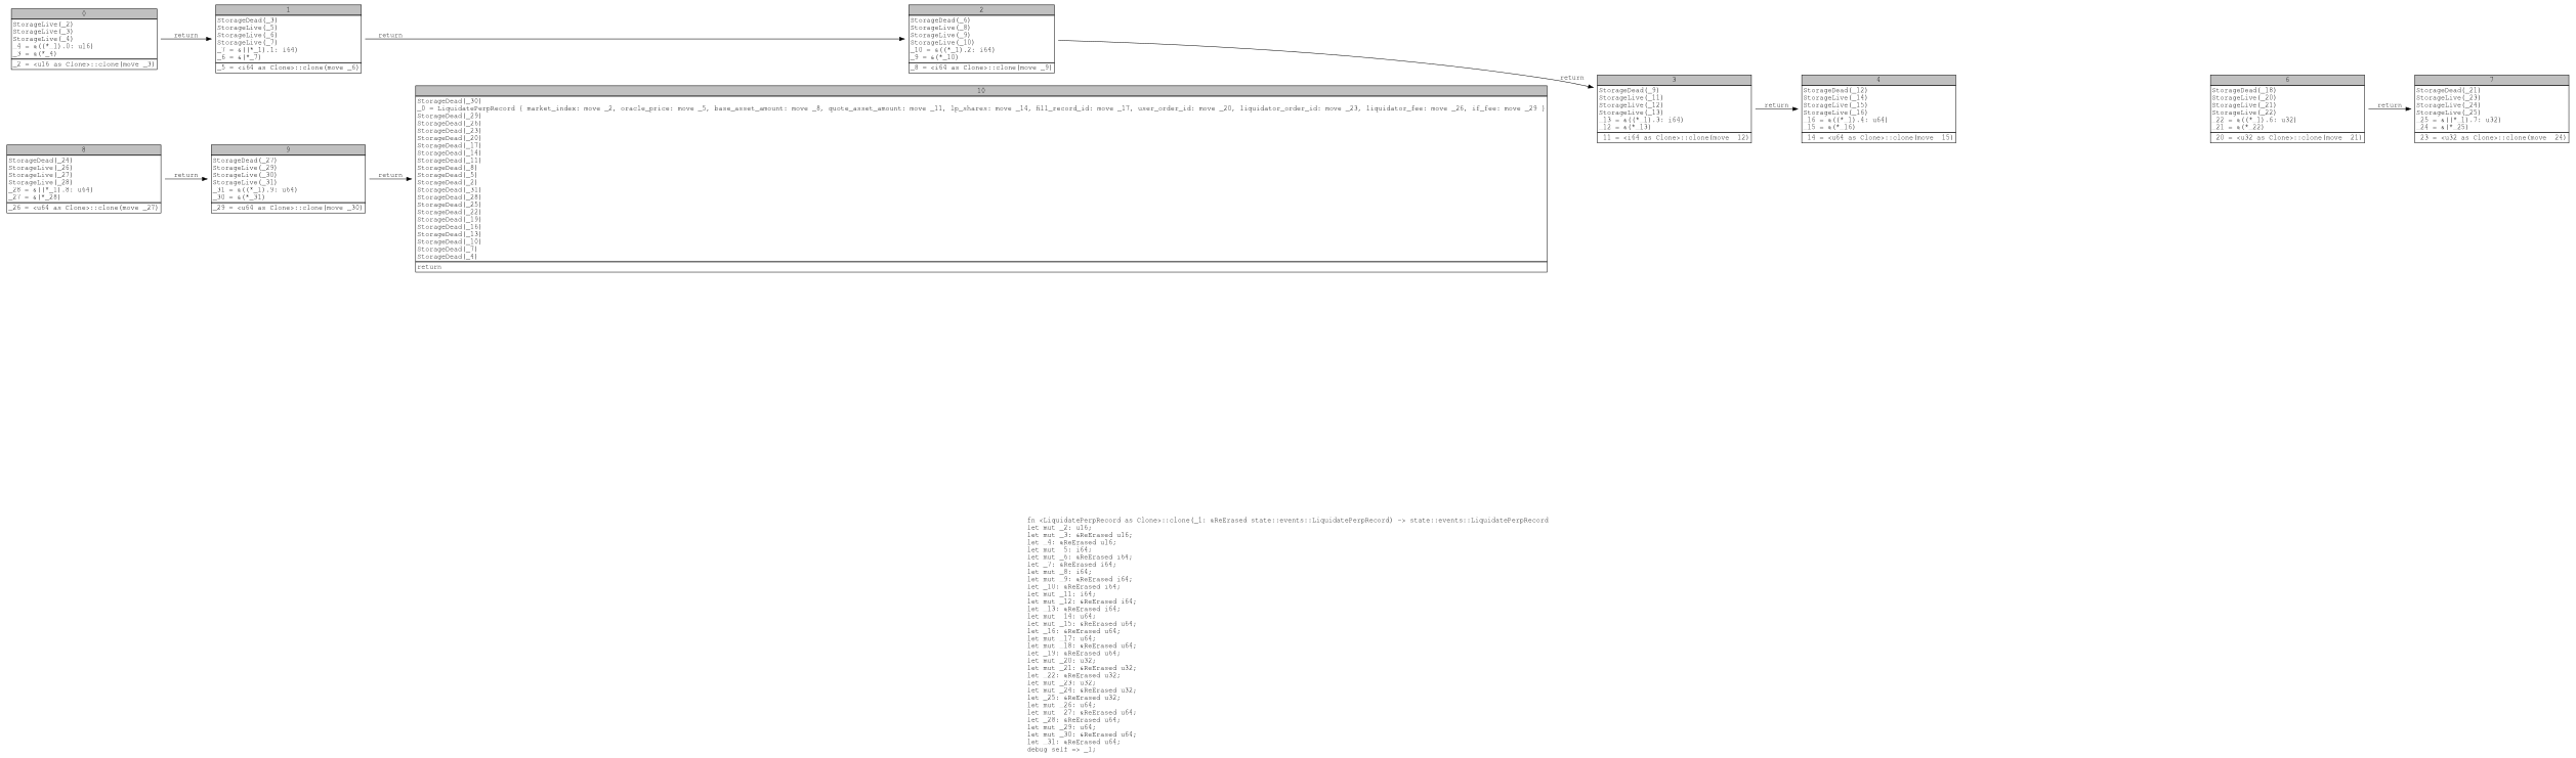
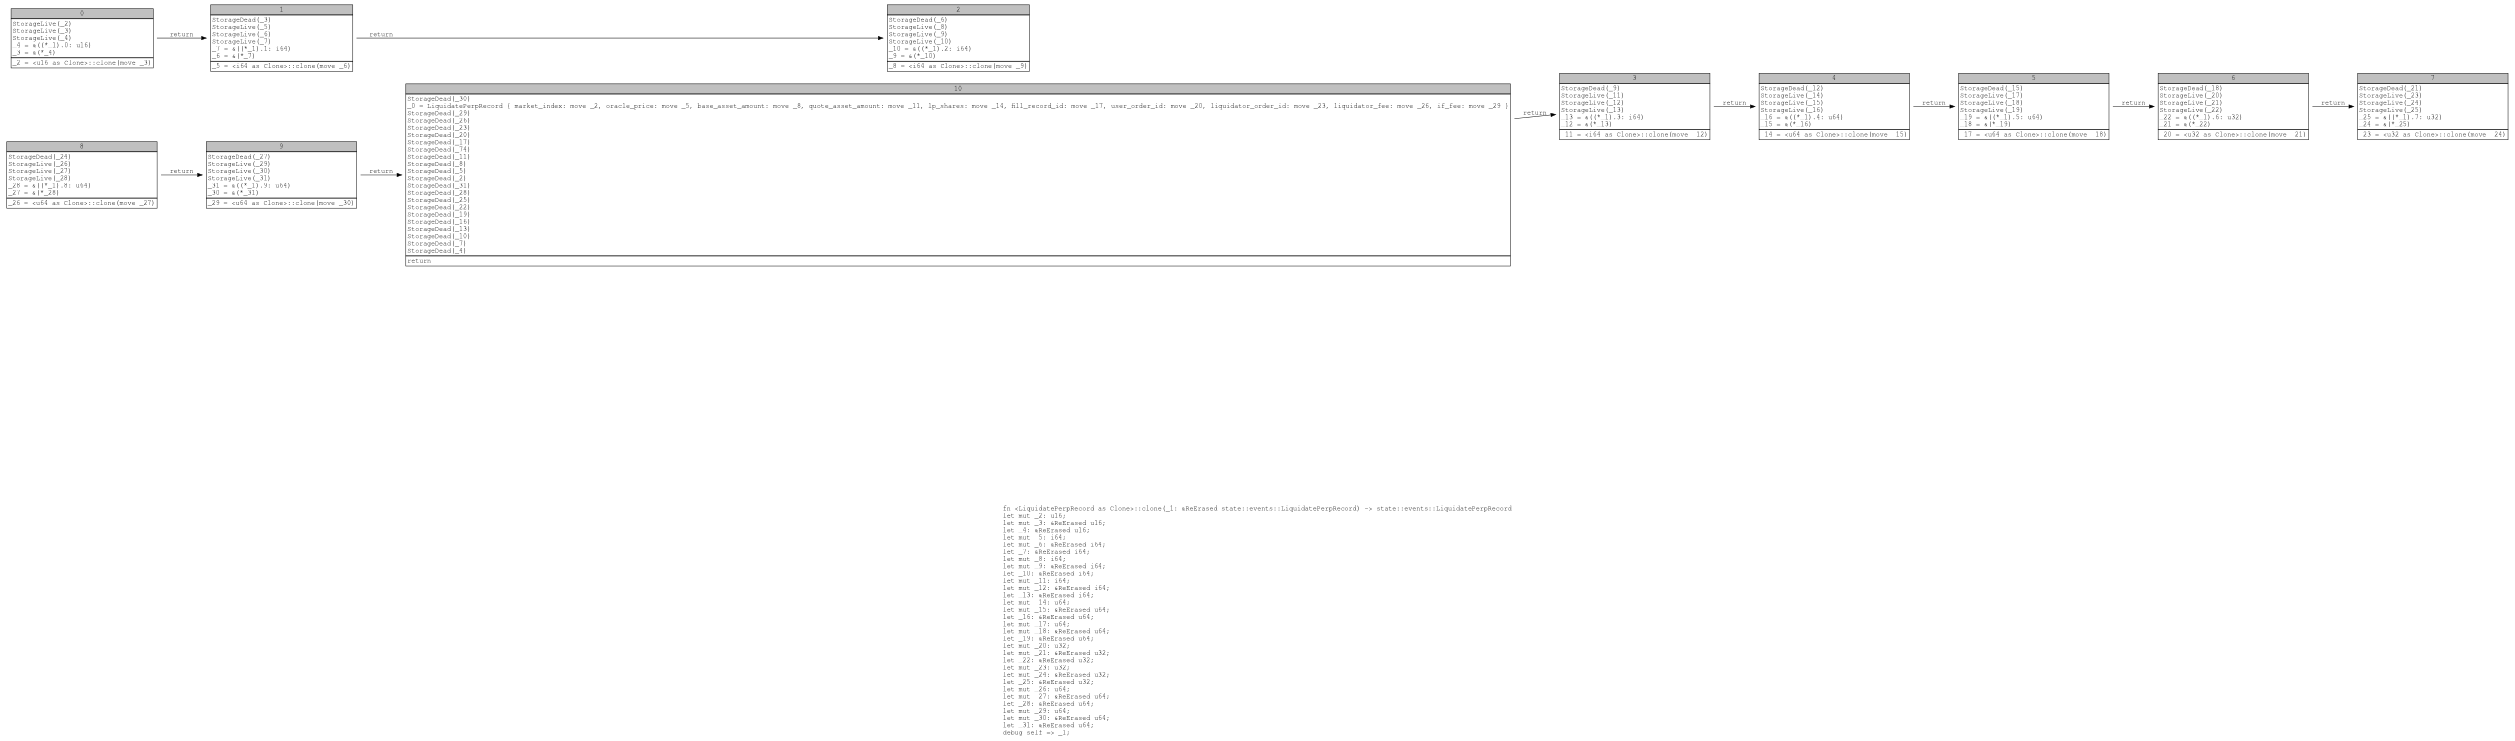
  digraph {
    fontname="Courier, monospace"
    label=<fn &lt;LiquidatePerpRecord as Clone&gt;::clone(_1: &amp;ReErased state::events::LiquidatePerpRecord) -&gt; state::events::LiquidatePerpRecord<br align="left"/>let mut _2: u16;<br align="left"/>let mut _3: &amp;ReErased u16;<br align="left"/>let _4: &amp;ReErased u16;<br align="left"/>let mut _5: i64;<br align="left"/>let mut _6: &amp;ReErased i64;<br align="left"/>let _7: &amp;ReErased i64;<br align="left"/>let mut _8: i64;<br align="left"/>let mut _9: &amp;ReErased i64;<br align="left"/>let _10: &amp;ReErased i64;<br align="left"/>let mut _11: i64;<br align="left"/>let mut _12: &amp;ReErased i64;<br align="left"/>let _13: &amp;ReErased i64;<br align="left"/>let mut _14: u64;<br align="left"/>let mut _15: &amp;ReErased u64;<br align="left"/>let _16: &amp;ReErased u64;<br align="left"/>let mut _17: u64;<br align="left"/>let mut _18: &amp;ReErased u64;<br align="left"/>let _19: &amp;ReErased u64;<br align="left"/>let mut _20: u32;<br align="left"/>let mut _21: &amp;ReErased u32;<br align="left"/>let _22: &amp;ReErased u32;<br align="left"/>let mut _23: u32;<br align="left"/>let mut _24: &amp;ReErased u32;<br align="left"/>let _25: &amp;ReErased u32;<br align="left"/>let mut _26: u64;<br align="left"/>let mut _27: &amp;ReErased u64;<br align="left"/>let _28: &amp;ReErased u64;<br align="left"/>let mut _29: u64;<br align="left"/>let mut _30: &amp;ReErased u64;<br align="left"/>let _31: &amp;ReErased u64;<br align="left"/>debug self =&gt; _1;<br align="left"/>>
    rankdir=LR
    node [fontname="Courier, monospace" shape=none]
    edge [fontname="Courier, monospace"]
    n1 [label=<<table border="0" cellborder="1" cellspacing="0"><tr><td bgcolor="gray" align="center" colspan="1">0</td></tr><tr><td align="left" balign="left">StorageLive(_2)<br/>StorageLive(_3)<br/>StorageLive(_4)<br/>_4 = &amp;((*_1).0: u16)<br/>_3 = &amp;(*_4)<br/></td></tr><tr><td align="left">_2 = &lt;u16 as Clone&gt;::clone(move _3)</td></tr></table>>]
    n2 [label=<<table border="0" cellborder="1" cellspacing="0"><tr><td bgcolor="gray" align="center" colspan="1">1</td></tr><tr><td align="left" balign="left">StorageDead(_3)<br/>StorageLive(_5)<br/>StorageLive(_6)<br/>StorageLive(_7)<br/>_7 = &amp;((*_1).1: i64)<br/>_6 = &amp;(*_7)<br/></td></tr><tr><td align="left">_5 = &lt;i64 as Clone&gt;::clone(move _6)</td></tr></table>>]
    n3 [label=<<table border="0" cellborder="1" cellspacing="0"><tr><td bgcolor="gray" align="center" colspan="1">2</td></tr><tr><td align="left" balign="left">StorageDead(_6)<br/>StorageLive(_8)<br/>StorageLive(_9)<br/>StorageLive(_10)<br/>_10 = &amp;((*_1).2: i64)<br/>_9 = &amp;(*_10)<br/></td></tr><tr><td align="left">_8 = &lt;i64 as Clone&gt;::clone(move _9)</td></tr></table>>]
    n4 [label=<<table border="0" cellborder="1" cellspacing="0"><tr><td bgcolor="gray" align="center" colspan="1">3</td></tr><tr><td align="left" balign="left">StorageDead(_9)<br/>StorageLive(_11)<br/>StorageLive(_12)<br/>StorageLive(_13)<br/>_13 = &amp;((*_1).3: i64)<br/>_12 = &amp;(*_13)<br/></td></tr><tr><td align="left">_11 = &lt;i64 as Clone&gt;::clone(move _12)</td></tr></table>>]
    n5 [label=<<table border="0" cellborder="1" cellspacing="0"><tr><td bgcolor="gray" align="center" colspan="1">4</td></tr><tr><td align="left" balign="left">StorageDead(_12)<br/>StorageLive(_14)<br/>StorageLive(_15)<br/>StorageLive(_16)<br/>_16 = &amp;((*_1).4: u64)<br/>_15 = &amp;(*_16)<br/></td></tr><tr><td align="left">_14 = &lt;u64 as Clone&gt;::clone(move _15)</td></tr></table>>]
+   n6 [label=<<table border="0" cellborder="1" cellspacing="0"><tr><td bgcolor="gray" align="center" colspan="1">5</td></tr><tr><td align="left" balign="left">StorageDead(_15)<br/>StorageLive(_17)<br/>StorageLive(_18)<br/>StorageLive(_19)<br/>_19 = &amp;((*_1).5: u64)<br/>_18 = &amp;(*_19)<br/></td></tr><tr><td align="left">_17 = &lt;u64 as Clone&gt;::clone(move _18)</td></tr></table>>]
    n7 [label=<<table border="0" cellborder="1" cellspacing="0"><tr><td bgcolor="gray" align="center" colspan="1">6</td></tr><tr><td align="left" balign="left">StorageDead(_18)<br/>StorageLive(_20)<br/>StorageLive(_21)<br/>StorageLive(_22)<br/>_22 = &amp;((*_1).6: u32)<br/>_21 = &amp;(*_22)<br/></td></tr><tr><td align="left">_20 = &lt;u32 as Clone&gt;::clone(move _21)</td></tr></table>>]
    n8 [label=<<table border="0" cellborder="1" cellspacing="0"><tr><td bgcolor="gray" align="center" colspan="1">7</td></tr><tr><td align="left" balign="left">StorageDead(_21)<br/>StorageLive(_23)<br/>StorageLive(_24)<br/>StorageLive(_25)<br/>_25 = &amp;((*_1).7: u32)<br/>_24 = &amp;(*_25)<br/></td></tr><tr><td align="left">_23 = &lt;u32 as Clone&gt;::clone(move _24)</td></tr></table>>]
    n9 [label=<<table border="0" cellborder="1" cellspacing="0"><tr><td bgcolor="gray" align="center" colspan="1">8</td></tr><tr><td align="left" balign="left">StorageDead(_24)<br/>StorageLive(_26)<br/>StorageLive(_27)<br/>StorageLive(_28)<br/>_28 = &amp;((*_1).8: u64)<br/>_27 = &amp;(*_28)<br/></td></tr><tr><td align="left">_26 = &lt;u64 as Clone&gt;::clone(move _27)</td></tr></table>>]
    n10 [label=<<table border="0" cellborder="1" cellspacing="0"><tr><td bgcolor="gray" align="center" colspan="1">9</td></tr><tr><td align="left" balign="left">StorageDead(_27)<br/>StorageLive(_29)<br/>StorageLive(_30)<br/>StorageLive(_31)<br/>_31 = &amp;((*_1).9: u64)<br/>_30 = &amp;(*_31)<br/></td></tr><tr><td align="left">_29 = &lt;u64 as Clone&gt;::clone(move _30)</td></tr></table>>]
-   n11 [label=<<table border="0" cellborder="1" cellspacing="0"><tr><td bgcolor="gray" align="center" colspan="1">10</td></tr><tr><td align="left" balign="left">StorageDead(_30)<br/>_0 = LiquidatePerpRecord { market_index: move _2, oracle_price: move _5, base_asset_amount: move _8, quote_asset_amount: move _11, lp_shares: move _14, fill_record_id: move _17, user_order_id: move _20, liquidator_order_id: move _23, liquidator_fee: move _26, if_fee: move _29 }<br/>StorageDead(_29)<br/>StorageDead(_26)<br/>StorageDead(_23)<br/>StorageDead(_20)<br/>StorageDead(_17)<br/>StorageDead(_14)<br/>StorageDead(_11)<br/>StorageDead(_8)<br/>StorageDead(_5)<br/>StorageDead(_2)<br/>StorageDead(_31)<br/>StorageDead(_28)<br/>StorageDead(_25)<br/>StorageDead(_22)<br/>StorageDead(_19)<br/>StorageDead(_16)<br/>StorageDead(_13)<br/>StorageDead(_10)<br/>StorageDead(_7)<br/>StorageDead(_4)<br/></td></tr><tr><td align="left">return</td></tr></table>>]
+   n11 [label=<<table border="0" cellborder="1" cellspacing="0"><tr><td bgcolor="gray" align="center" colspan="1">10</td></tr><tr><td align="left" balign="left">StorageDead(_30)<br/>_0 = LiquidatePerpRecord { market_index: move _2, oracle_price: move _5, base_asset_amount: move _8, quote_asset_amount: move _11, lp_shares: move _14, fill_record_id: move _17, user_order_id: move _20, liquidator_order_id: move _23, liquidator_fee: move _26, if_fee: move _29 }<br/>StorageDead(_29)<br/>StorageDead(_26)<br/>StorageDead(_23)<br/>StorageDead(_20)<br/>StorageDead(_17)<br/>StorageDead(_74)<br/>StorageDead(_11)<br/>StorageDead(_8)<br/>StorageDead(_5)<br/>StorageDead(_2)<br/>StorageDead(_31)<br/>StorageDead(_28)<br/>StorageDead(_25)<br/>StorageDead(_22)<br/>StorageDead(_19)<br/>StorageDead(_16)<br/>StorageDead(_13)<br/>StorageDead(_10)<br/>StorageDead(_7)<br/>StorageDead(_4)<br/></td></tr><tr><td align="left">return</td></tr></table>>]
    n1 -> n2 [label=return]
    n2 -> n3 [label=return]
-   n3 -> n4 [label=return]
+   n11 -> n4 [label=return]
    n4 -> n5 [label=return]
+   n5 -> n6 [label=return]
+   n6 -> n7 [label=return]
    n7 -> n8 [label=return]
    n9 -> n10 [label=return]
    n10 -> n11 [label=return]
  }
